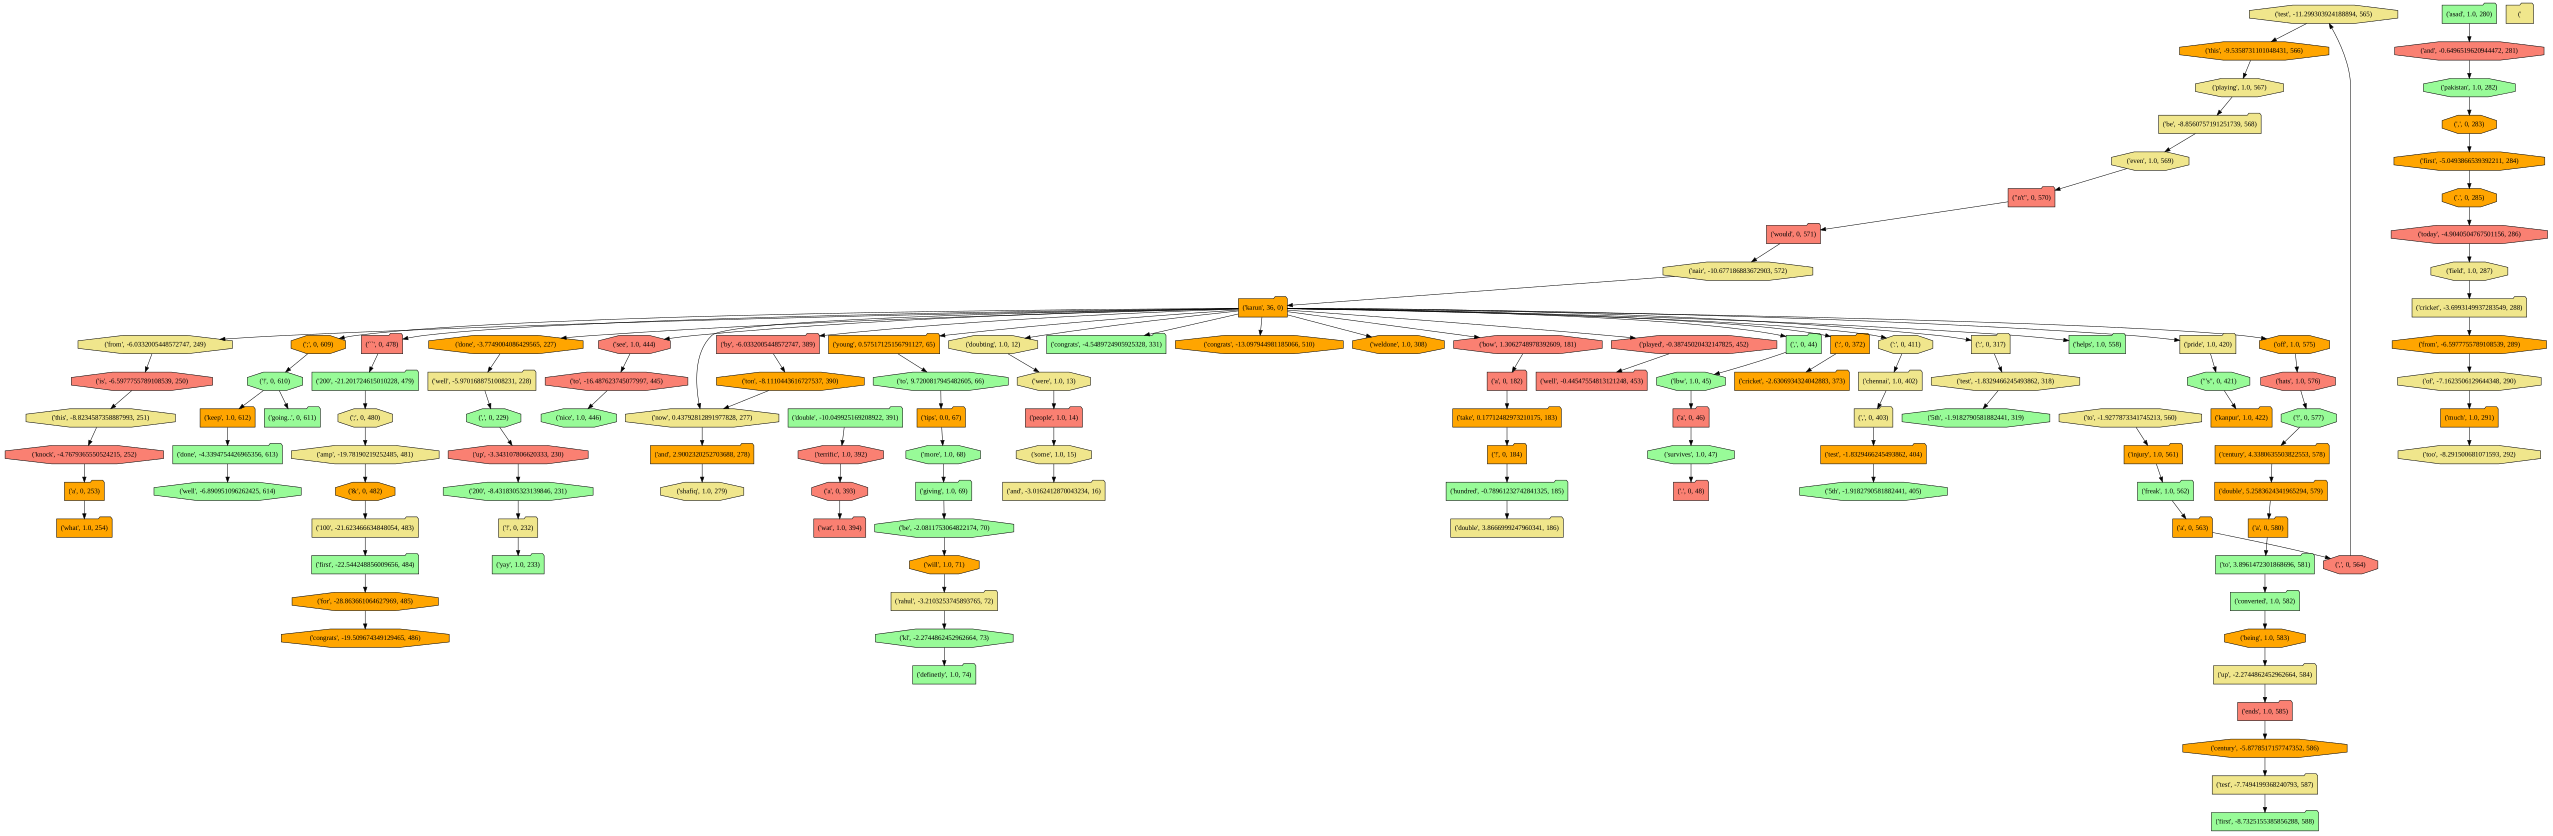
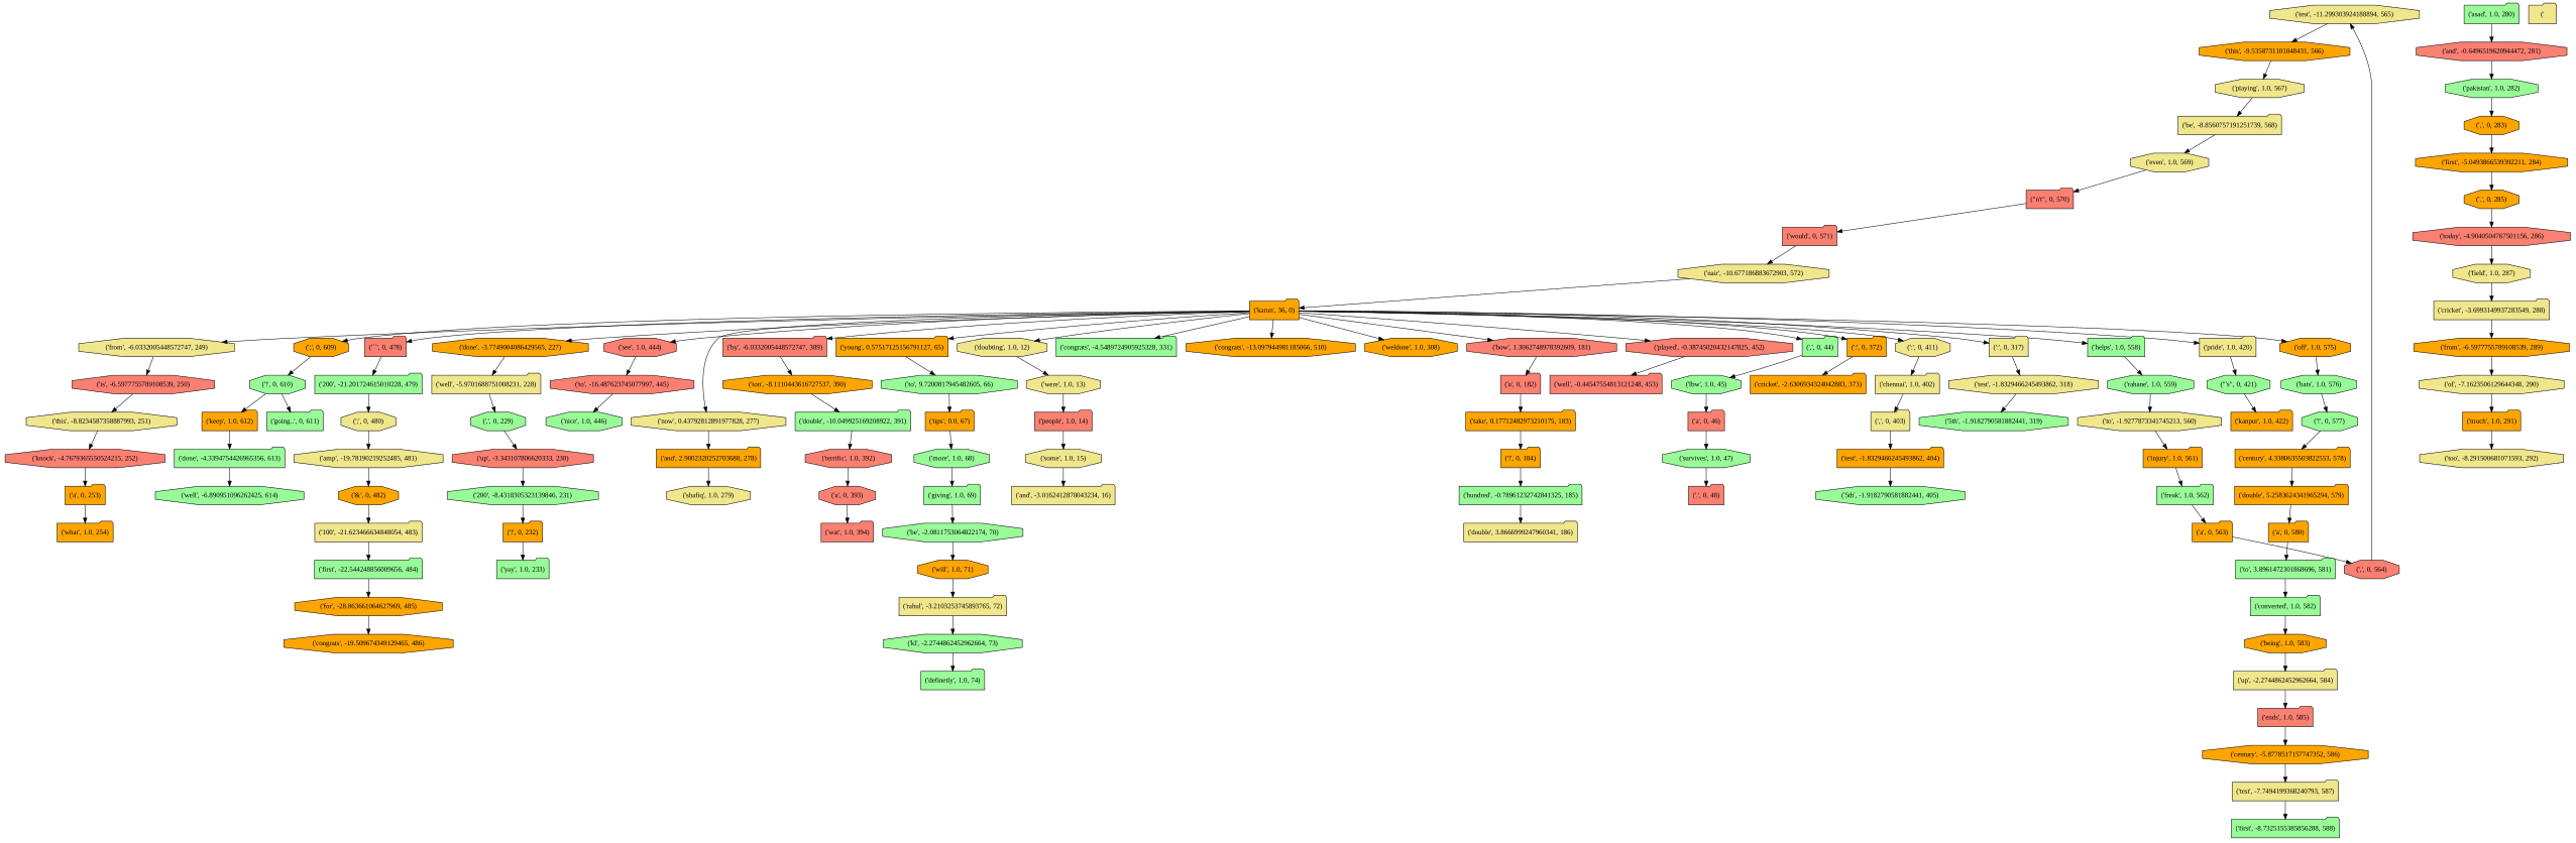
  strict digraph {
    fontname="Liberation Serif"
    node [fillcolor=orange fontname="Liberation Serif" shape=octagon style=filled]
    edge [fontname="Liberation Serif"]
    "('test', -11.299303924188894, 565)" [fillcolor=khaki]
    "('this', -9.5358731101048431, 566)"
    "('playing', 1.0, 567)" [fillcolor=khaki]
    "('injury', 1.0, 561)" [shape=folder]
    "('freak', 1.0, 562)" [fillcolor=palegreen shape=folder]
    "('a', 0, 563)" [shape=folder]
    "('up', -2.2744862452962664, 584)" [fillcolor=khaki shape=folder]
    "('ends', 1.0, 585)" [fillcolor=salmon shape=folder]
    "('century', -5.8778517157747352, 586)"
    "(\"'s\", 0, 421)" [fillcolor=palegreen]
    "('kanpur', 1.0, 422)" [shape=folder]
    "('giving', 1.0, 69)" [fillcolor=palegreen shape=folder]
    "('be', -2.0811753064822174, 70)" [fillcolor=palegreen]
    "('will', 1.0, 71)"
    "('people', 1.0, 14)" [fillcolor=salmon shape=folder]
    "('some', 1.0, 15)" [fillcolor=khaki]
    "('and', -3.0162412870043234, 16)" [fillcolor=khaki shape=folder]
+   "('rahane', 1.0, 559)" [fillcolor=palegreen]
    "('to', -1.9277873341745213, 560)" [fillcolor=khaki]
    "('see', 1.0, 444)" [fillcolor=salmon]
    "('to', -16.487623745077997, 445)" [fillcolor=salmon]
    "('nice', 1.0, 446)" [fillcolor=palegreen]
    "(',', 0, 283)"
    "('first', -5.0493866539392211, 284)"
    "('.', 0, 285)"
    "('being', 1.0, 583)"
    "('converted', 1.0, 582)" [fillcolor=palegreen shape=folder]
-   "('hats', 1.0, 576)" [fillcolor=salmon]
+   "('hats', 1.0, 576)" [fillcolor=palegreen]
    "('!', 0, 577)" [fillcolor=palegreen]
    "('century', 4.3380635503822553, 578)" [shape=folder]
    "('is', -6.5977755789108539, 250)" [fillcolor=salmon]
    "('this', -8.8234587358887993, 251)" [fillcolor=khaki]
    "('knock', -4.7679365550524215, 252)" [fillcolor=salmon]
    "('nair', -10.677186883672903, 572)" [fillcolor=khaki]
    "('karun', 36, 0)" [shape=folder]
    "('off', 1.0, 575)"
    "('pride', 1.0, 420)" [fillcolor=khaki shape=folder]
    "('from', -6.0332005448572747, 249)" [fillcolor=khaki]
    "(';', 0, 609)"
    "('``', 0, 478)" [fillcolor=salmon shape=folder]
    "('helps', 1.0, 558)" [fillcolor=palegreen shape=folder]
    "('by', -6.0332005448572747, 389)" [fillcolor=salmon shape=folder]
    "('now', 0.43792812891977828, 277)" [fillcolor=khaki]
    "('done', -3.7749004086429565, 227)"
    "('doubting', 1.0, 12)" [fillcolor=khaki]
    "('congrats', -4.5489724905925328, 331)" [fillcolor=palegreen shape=folder]
    "('congrats', -13.097944981185066, 510)"
    "('weldone', 1.0, 308)"
    "('bow', 1.3062748978392609, 181)" [fillcolor=salmon]
    "('played', -0.38745020432147825, 452)" [fillcolor=salmon]
    "('young', 0.57517125156791127, 65)" [shape=folder]
    "(',', 0, 44)" [fillcolor=palegreen shape=folder]
    "(':', 0, 372)" [shape=folder]
    n54 [fillcolor=khaki label="(':', 0, 411)"]
    "(':', 0, 317)" [fillcolor=khaki shape=folder]
    "('to', 9.7200817945482605, 66)" [fillcolor=palegreen]
    n57 [label="('tips', 0.0, 67)" shape=folder]
    "('more', 1.0, 68)" [fillcolor=palegreen]
    "('to', 3.8961472301868696, 581)" [fillcolor=palegreen shape=folder]
    "('test', -1.8329466245493862, 318)" [fillcolor=khaki]
    "('5th', -1.9182790581882441, 319)" [fillcolor=palegreen]
    "(',', 0, 564)" [fillcolor=salmon]
    "('cricket', -3.6993149937283549, 288)" [fillcolor=khaki shape=folder]
    "('from', -6.5977755789108539, 289)"
    "('of', -7.1623506129644348, 290)" [fillcolor=khaki]
    "('200', -21.201724615010228, 479)" [fillcolor=palegreen shape=folder]
    "(';', 0, 480)" [fillcolor=khaki]
    "('amp', -19.78190219252485, 481)" [fillcolor=khaki]
    "('terrific', 1.0, 392)" [fillcolor=salmon]
    "('a', 0, 393)" [fillcolor=salmon]
    "('wat', 1.0, 394)" [fillcolor=salmon shape=folder]
    "('" [fillcolor=khaki shape=folder]
    "('&', 0, 482)"
    "('100', -21.623466634848054, 483)" [fillcolor=khaki shape=folder]
    "('pakistan', 1.0, 282)" [fillcolor=palegreen]
    "('first', -22.544248856009656, 484)" [fillcolor=palegreen shape=folder]
    "('for', -28.863661064627969, 485)"
    n78 [fillcolor=khaki label="('be', -8.8560757191251739, 568)" shape=folder]
    "('even', 1.0, 569)" [fillcolor=khaki]
    "(\"n't\", 0, 570)" [fillcolor=salmon shape=folder]
    "('congrats', -19.509674349129465, 486)"
    "('shafiq', 1.0, 279)" [fillcolor=khaki]
    "('asad', 1.0, 280)" [fillcolor=palegreen shape=folder]
    "('and', -0.6496519620944472, 281)" [fillcolor=salmon]
    "('lbw', 1.0, 45)" [fillcolor=palegreen]
    "('a', 0, 46)" [fillcolor=salmon shape=folder]
    "('survives', 1.0, 47)" [fillcolor=palegreen]
    "('would', 0, 571)" [fillcolor=salmon shape=folder]
    "('were', 1.0, 13)" [fillcolor=khaki]
    "('today', -4.9040504767501156, 286)" [fillcolor=salmon]
    "('field', 1.0, 287)" [fillcolor=khaki]
    "('double', 5.2583624341965294, 579)" [shape=folder]
    "('a', 0, 580)" [shape=folder]
    "('take', 0.17712482973210175, 183)" [shape=folder]
    "('!', 0, 184)" [shape=folder]
    "('hundred', -0.78961232742841325, 185)" [fillcolor=palegreen shape=folder]
    "('.', 0, 48)" [fillcolor=salmon shape=folder]
    "('much', 1.0, 291)" [shape=folder]
    "('too', -8.291500681071593, 292)" [fillcolor=khaki]
    "('double', 3.8666999247960341, 186)" [fillcolor=khaki shape=folder]
    "('kl', -2.2744862452962664, 73)" [fillcolor=palegreen]
    "('definetly', 1.0, 74)" [fillcolor=palegreen shape=folder]
    "('chennai', 1.0, 402)" [fillcolor=khaki shape=folder]
    "(',', 0, 403)" [fillcolor=khaki shape=folder]
    "('test', -1.8329466245493862, 404)" [shape=folder]
    "('and', 2.9002320252703688, 278)" [shape=folder]
    "('!', 0, 610)" [fillcolor=palegreen]
    "('going..', 0, 611)" [fillcolor=palegreen shape=folder]
    "('keep', 1.0, 612)" [shape=folder]
    "('a', 0, 253)" [shape=folder]
    "('what', 1.0, 254)" [shape=folder]
    "('up', -3.343107806620333, 230)" [fillcolor=salmon]
    "('200', -8.4318305323139846, 231)" [fillcolor=palegreen]
-   "('!', 0, 232)" [fillcolor=khaki shape=folder]
+   "('!', 0, 232)" [shape=folder]
    "('done', -4.3394754426965356, 613)" [fillcolor=palegreen shape=folder]
    "('well', -6.890951096262425, 614)" [fillcolor=palegreen]
    "('a', 0, 182)" [fillcolor=salmon shape=folder]
    "('test', -7.7494199368240793, 587)" [fillcolor=khaki shape=folder]
    "('first', -8.7325155385856288, 588)" [fillcolor=palegreen shape=folder]
    "('rahul', -3.2103253745893765, 72)" [fillcolor=khaki shape=folder]
    "('ton', -8.1110443616727537, 390)"
    "('double', -10.049925169208922, 391)" [fillcolor=palegreen shape=folder]
    "('well', -5.9701688751008231, 228)" [fillcolor=khaki shape=folder]
    "(',', 0, 229)" [fillcolor=palegreen]
    "('5th', -1.9182790581882441, 405)" [fillcolor=palegreen]
    "('well', -0.44547554813121248, 453)" [fillcolor=salmon shape=folder]
    "('cricket', -2.6306934324042883, 373)" [shape=folder]
    "('yay', 1.0, 233)" [fillcolor=palegreen shape=folder]
    "('test', -11.299303924188894, 565)" -> "('this', -9.5358731101048431, 566)"
    "('this', -9.5358731101048431, 566)" -> "('playing', 1.0, 567)"
    "('playing', 1.0, 567)" -> n78
    "('injury', 1.0, 561)" -> "('freak', 1.0, 562)"
    "('freak', 1.0, 562)" -> "('a', 0, 563)"
    "('a', 0, 563)" -> "(',', 0, 564)"
    "('up', -2.2744862452962664, 584)" -> "('ends', 1.0, 585)"
    "('ends', 1.0, 585)" -> "('century', -5.8778517157747352, 586)"
    "('century', -5.8778517157747352, 586)" -> "('test', -7.7494199368240793, 587)"
    "(\"'s\", 0, 421)" -> "('kanpur', 1.0, 422)"
    "('giving', 1.0, 69)" -> "('be', -2.0811753064822174, 70)"
    "('be', -2.0811753064822174, 70)" -> "('will', 1.0, 71)"
    "('will', 1.0, 71)" -> "('rahul', -3.2103253745893765, 72)"
    "('people', 1.0, 14)" -> "('some', 1.0, 15)"
    "('some', 1.0, 15)" -> "('and', -3.0162412870043234, 16)"
+   "('rahane', 1.0, 559)" -> "('to', -1.9277873341745213, 560)"
    "('to', -1.9277873341745213, 560)" -> "('injury', 1.0, 561)"
    "('see', 1.0, 444)" -> "('to', -16.487623745077997, 445)"
    "('to', -16.487623745077997, 445)" -> "('nice', 1.0, 446)"
    "(',', 0, 283)" -> "('first', -5.0493866539392211, 284)"
    "('first', -5.0493866539392211, 284)" -> "('.', 0, 285)"
    "('.', 0, 285)" -> "('today', -4.9040504767501156, 286)"
    "('being', 1.0, 583)" -> "('up', -2.2744862452962664, 584)"
    "('converted', 1.0, 582)" -> "('being', 1.0, 583)"
    "('hats', 1.0, 576)" -> "('!', 0, 577)"
    "('!', 0, 577)" -> "('century', 4.3380635503822553, 578)"
    "('century', 4.3380635503822553, 578)" -> "('double', 5.2583624341965294, 579)"
    "('is', -6.5977755789108539, 250)" -> "('this', -8.8234587358887993, 251)"
    "('this', -8.8234587358887993, 251)" -> "('knock', -4.7679365550524215, 252)"
    "('knock', -4.7679365550524215, 252)" -> "('a', 0, 253)"
    "('nair', -10.677186883672903, 572)" -> "('karun', 36, 0)"
    "('karun', 36, 0)" -> "('see', 1.0, 444)"
    "('karun', 36, 0)" -> "('off', 1.0, 575)"
    "('karun', 36, 0)" -> "('pride', 1.0, 420)"
    "('karun', 36, 0)" -> "('from', -6.0332005448572747, 249)"
    "('karun', 36, 0)" -> "(';', 0, 609)"
    "('karun', 36, 0)" -> "('``', 0, 478)"
    "('karun', 36, 0)" -> "('helps', 1.0, 558)"
    "('karun', 36, 0)" -> "('by', -6.0332005448572747, 389)"
    "('karun', 36, 0)" -> "('now', 0.43792812891977828, 277)"
    "('karun', 36, 0)" -> "('done', -3.7749004086429565, 227)"
    "('karun', 36, 0)" -> "('doubting', 1.0, 12)"
    "('karun', 36, 0)" -> "('congrats', -4.5489724905925328, 331)"
    "('karun', 36, 0)" -> "('congrats', -13.097944981185066, 510)"
    "('karun', 36, 0)" -> "('weldone', 1.0, 308)"
    "('karun', 36, 0)" -> "('bow', 1.3062748978392609, 181)"
    "('karun', 36, 0)" -> "('played', -0.38745020432147825, 452)"
    "('karun', 36, 0)" -> "('young', 0.57517125156791127, 65)"
    "('karun', 36, 0)" -> "(',', 0, 44)"
    "('karun', 36, 0)" -> "(':', 0, 372)"
    "('karun', 36, 0)" -> n54
    "('karun', 36, 0)" -> "(':', 0, 317)"
    "('off', 1.0, 575)" -> "('hats', 1.0, 576)"
    "('pride', 1.0, 420)" -> "(\"'s\", 0, 421)"
    "('from', -6.0332005448572747, 249)" -> "('is', -6.5977755789108539, 250)"
    "(';', 0, 609)" -> "('!', 0, 610)"
    "('``', 0, 478)" -> "('200', -21.201724615010228, 479)"
+   "('helps', 1.0, 558)" -> "('rahane', 1.0, 559)"
    "('by', -6.0332005448572747, 389)" -> "('ton', -8.1110443616727537, 390)"
    "('now', 0.43792812891977828, 277)" -> "('and', 2.9002320252703688, 278)"
    "('done', -3.7749004086429565, 227)" -> "('well', -5.9701688751008231, 228)"
    "('doubting', 1.0, 12)" -> "('were', 1.0, 13)"
    "('bow', 1.3062748978392609, 181)" -> "('a', 0, 182)"
    "('played', -0.38745020432147825, 452)" -> "('well', -0.44547554813121248, 453)"
    "('young', 0.57517125156791127, 65)" -> "('to', 9.7200817945482605, 66)"
    "(',', 0, 44)" -> "('lbw', 1.0, 45)"
    "(':', 0, 372)" -> "('cricket', -2.6306934324042883, 373)"
    n54 -> "('chennai', 1.0, 402)"
    "(':', 0, 317)" -> "('test', -1.8329466245493862, 318)"
    "('to', 9.7200817945482605, 66)" -> n57
    n57 -> "('more', 1.0, 68)"
    "('more', 1.0, 68)" -> "('giving', 1.0, 69)"
    "('to', 3.8961472301868696, 581)" -> "('converted', 1.0, 582)"
    "('test', -1.8329466245493862, 318)" -> "('5th', -1.9182790581882441, 319)"
    "(',', 0, 564)" -> "('test', -11.299303924188894, 565)"
    "('cricket', -3.6993149937283549, 288)" -> "('from', -6.5977755789108539, 289)"
    "('from', -6.5977755789108539, 289)" -> "('of', -7.1623506129644348, 290)"
    "('of', -7.1623506129644348, 290)" -> "('much', 1.0, 291)"
    "('200', -21.201724615010228, 479)" -> "(';', 0, 480)"
    "(';', 0, 480)" -> "('amp', -19.78190219252485, 481)"
    "('amp', -19.78190219252485, 481)" -> "('&', 0, 482)"
    "('terrific', 1.0, 392)" -> "('a', 0, 393)"
    "('a', 0, 393)" -> "('wat', 1.0, 394)"
    "('&', 0, 482)" -> "('100', -21.623466634848054, 483)"
    "('100', -21.623466634848054, 483)" -> "('first', -22.544248856009656, 484)"
    "('pakistan', 1.0, 282)" -> "(',', 0, 283)"
    "('first', -22.544248856009656, 484)" -> "('for', -28.863661064627969, 485)"
    "('for', -28.863661064627969, 485)" -> "('congrats', -19.509674349129465, 486)"
    n78 -> "('even', 1.0, 569)"
    "('even', 1.0, 569)" -> "(\"n't\", 0, 570)"
    "(\"n't\", 0, 570)" -> "('would', 0, 571)"
    "('asad', 1.0, 280)" -> "('and', -0.6496519620944472, 281)"
    "('and', -0.6496519620944472, 281)" -> "('pakistan', 1.0, 282)"
    "('lbw', 1.0, 45)" -> "('a', 0, 46)"
    "('a', 0, 46)" -> "('survives', 1.0, 47)"
    "('survives', 1.0, 47)" -> "('.', 0, 48)"
    "('would', 0, 571)" -> "('nair', -10.677186883672903, 572)"
    "('were', 1.0, 13)" -> "('people', 1.0, 14)"
    "('today', -4.9040504767501156, 286)" -> "('field', 1.0, 287)"
    "('field', 1.0, 287)" -> "('cricket', -3.6993149937283549, 288)"
    "('double', 5.2583624341965294, 579)" -> "('a', 0, 580)"
    "('a', 0, 580)" -> "('to', 3.8961472301868696, 581)"
    "('take', 0.17712482973210175, 183)" -> "('!', 0, 184)"
    "('!', 0, 184)" -> "('hundred', -0.78961232742841325, 185)"
    "('hundred', -0.78961232742841325, 185)" -> "('double', 3.8666999247960341, 186)"
    "('much', 1.0, 291)" -> "('too', -8.291500681071593, 292)"
    "('kl', -2.2744862452962664, 73)" -> "('definetly', 1.0, 74)"
    "('chennai', 1.0, 402)" -> "(',', 0, 403)"
    "(',', 0, 403)" -> "('test', -1.8329466245493862, 404)"
    "('test', -1.8329466245493862, 404)" -> "('5th', -1.9182790581882441, 405)"
    "('and', 2.9002320252703688, 278)" -> "('shafiq', 1.0, 279)"
    "('!', 0, 610)" -> "('going..', 0, 611)"
    "('!', 0, 610)" -> "('keep', 1.0, 612)"
    "('keep', 1.0, 612)" -> "('done', -4.3394754426965356, 613)"
    "('a', 0, 253)" -> "('what', 1.0, 254)"
    "('up', -3.343107806620333, 230)" -> "('200', -8.4318305323139846, 231)"
    "('200', -8.4318305323139846, 231)" -> "('!', 0, 232)"
    "('!', 0, 232)" -> "('yay', 1.0, 233)"
    "('done', -4.3394754426965356, 613)" -> "('well', -6.890951096262425, 614)"
    "('a', 0, 182)" -> "('take', 0.17712482973210175, 183)"
    "('test', -7.7494199368240793, 587)" -> "('first', -8.7325155385856288, 588)"
    "('rahul', -3.2103253745893765, 72)" -> "('kl', -2.2744862452962664, 73)"
-   "('ton', -8.1110443616727537, 390)" -> "('now', 0.43792812891977828, 277)"
+   "('ton', -8.1110443616727537, 390)" -> "('double', -10.049925169208922, 391)"
    "('double', -10.049925169208922, 391)" -> "('terrific', 1.0, 392)"
    "('well', -5.9701688751008231, 228)" -> "(',', 0, 229)"
    "(',', 0, 229)" -> "('up', -3.343107806620333, 230)"
  }
